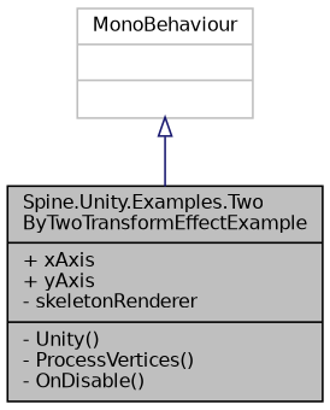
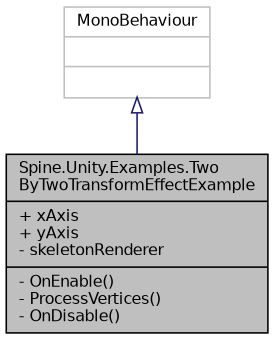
  digraph {
    node [fontname=Helvetica fontsize=10 shape=record style=filled]
-   n1 [color=black fillcolor=grey75 fontcolor=black height=0.2 label="{Spine.Unity.Examples.Two\lByTwoTransformEffectExample\n|+ xAxis\l+ yAxis\l- skeletonRenderer\l|- Unity()\l- ProcessVertices()\l- OnDisable()\l}" width=0.4]
+   n1 [color=black fillcolor=grey75 fontcolor=black height=0.2 label="{Spine.Unity.Examples.Two\lByTwoTransformEffectExample\n|+ xAxis\l+ yAxis\l- skeletonRenderer\l|- OnEnable()\l- ProcessVertices()\l- OnDisable()\l}" width=0.4]
    n2 [color=grey75 fillcolor=white height=0.2 label="{MonoBehaviour\n||}" width=0.4]
    n2 -> n1 [arrowtail=onormal color=midnightblue dir=back fontname=Helvetica fontsize=10 labelfontname=Helvetica labelfontsize=10 style=solid]
  }
